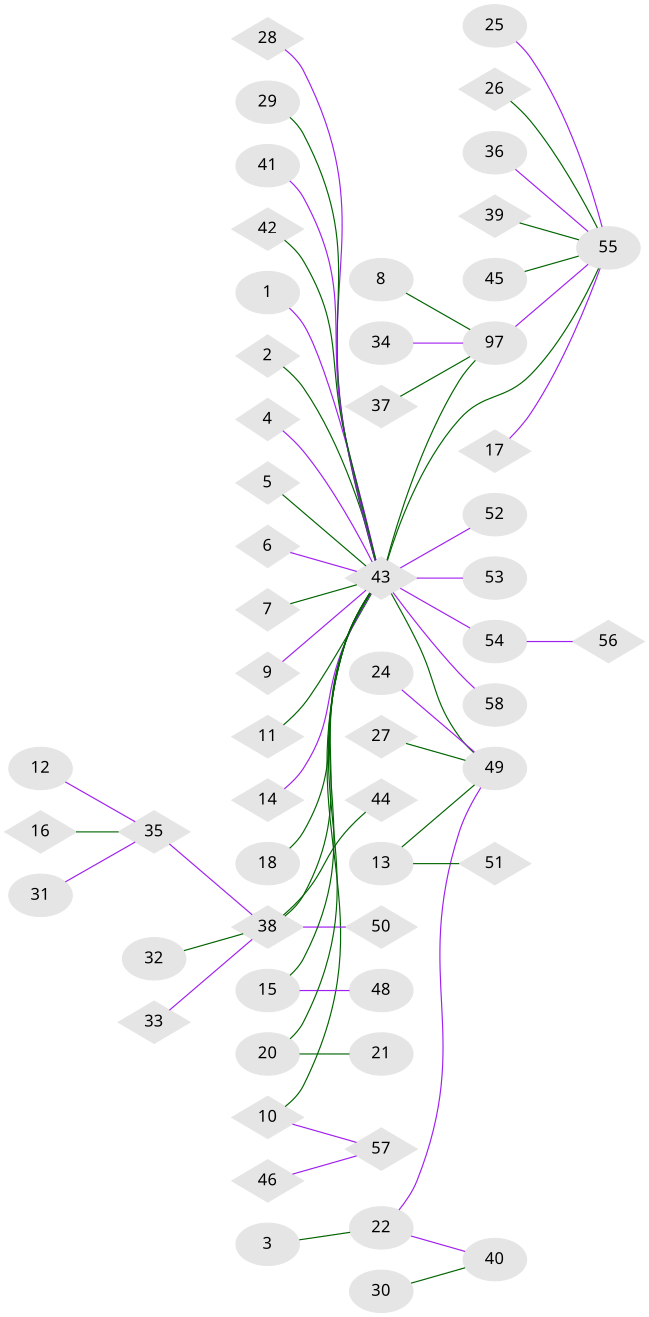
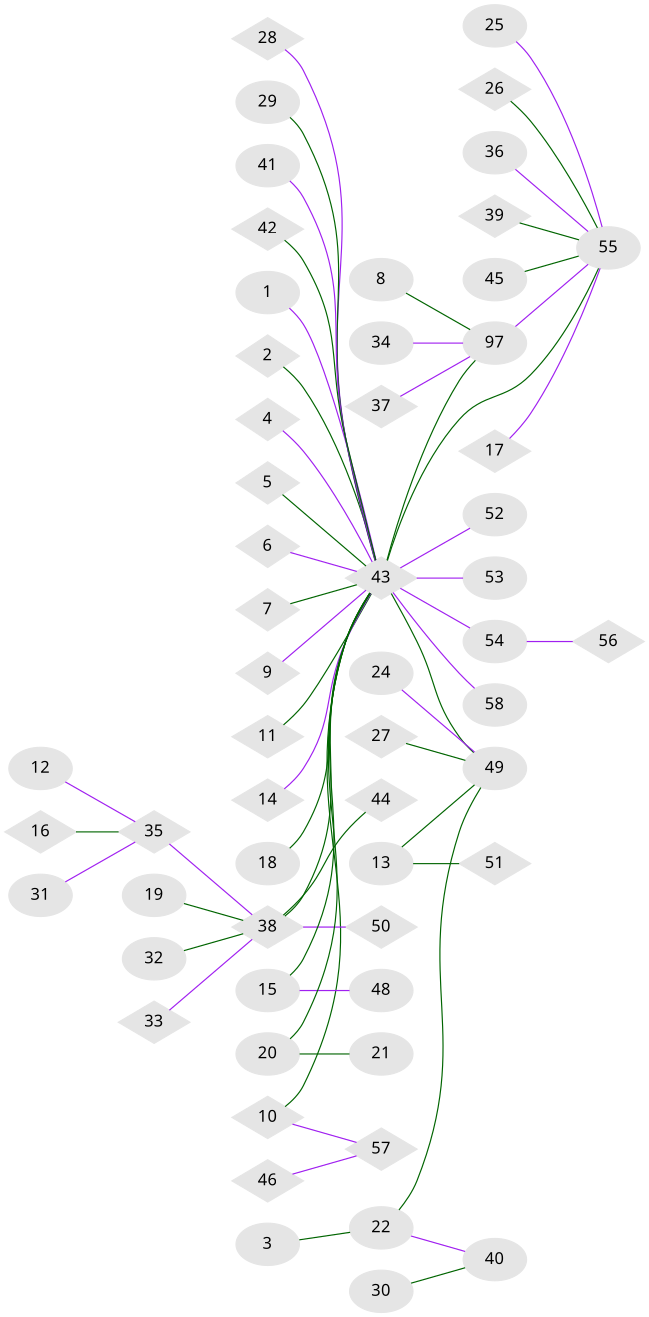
  graph {
    fontname="Noto Sans"
    rankdir=LR
    node [color=gray90 fontname="Noto Sans" shape=ellipse style=filled]
    edge [color=darkgreen fontname="Noto Sans" weight=1.0]
    43 [shape=diamond]
    1
    n3 [label=97]
    49
    55
    52
    53
    54
    58
    2 [shape=diamond]
    3
    22
    40
    4 [shape=diamond]
    5 [shape=diamond]
    6 [shape=diamond]
    7 [shape=diamond]
    8
    9 [shape=diamond]
    10 [shape=diamond]
    57 [shape=diamond]
    11 [shape=diamond]
    35 [shape=diamond]
    12
    38 [shape=diamond]
    13
    51 [shape=diamond]
    14 [shape=diamond]
    15
    48
    16 [shape=diamond]
    17 [shape=diamond]
    18
+   19
    44 [shape=diamond]
    50 [shape=diamond]
    20
    21
    24
    25
    26 [shape=diamond]
    27 [shape=diamond]
    28 [shape=diamond]
    29
    30
    31
    32
    33 [shape=diamond]
    34
    36
    37 [shape=diamond]
    39 [shape=diamond]
    41
    42 [shape=diamond]
    56 [shape=diamond]
    45
    46 [shape=diamond]
    43 -- n3
    43 -- 49
    43 -- 55
    43 -- 52 [color=purple]
    43 -- 53 [color=purple]
    43 -- 54 [color=purple]
    43 -- 58 [color=purple]
    1 -- 43 [color=purple]
    n3 -- 55 [color=purple]
    54 -- 56 [color=purple]
    2 -- 43
    3 -- 22
-   22 -- 49 [color=purple]
+   22 -- 49
    22 -- 40 [color=purple]
    4 -- 43 [color=purple]
    5 -- 43
    6 -- 43 [color=purple]
    7 -- 43
    8 -- n3
    9 -- 43 [color=purple]
    10 -- 43
    10 -- 57 [color=purple]
    11 -- 43
    35 -- 38 [color=purple]
    12 -- 35 [color=purple]
    38 -- 43
    38 -- 44
    38 -- 50 [color=purple]
    13 -- 49
    13 -- 51
    14 -- 43 [color=purple]
    15 -- 43
    15 -- 48 [color=purple]
    16 -- 35
    17 -- 55 [color=purple]
    18 -- 43
+   19 -- 38
    20 -- 43
    20 -- 21
    24 -- 49 [color=purple]
    25 -- 55 [color=purple]
    26 -- 55
    27 -- 49
    28 -- 43 [color=purple]
    29 -- 43
    30 -- 40
    31 -- 35 [color=purple]
    32 -- 38
    33 -- 38 [color=purple]
    34 -- n3 [color=purple]
    36 -- 55 [color=purple]
-   37 -- n3
+   37 -- n3 [color=purple]
    39 -- 55
    41 -- 43 [color=purple]
    42 -- 43
    45 -- 55
    46 -- 57 [color=purple]
  }
